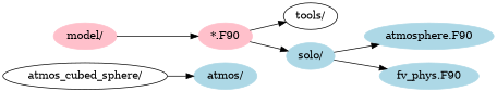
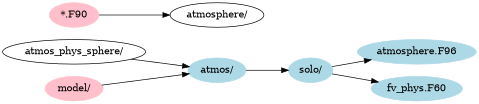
  digraph {
    rankdir=LR
    node [color=lightblue style=filled]
-   "atmos_cubed_sphere/" [color="" style=""]
+   "atmos_cubed_sphere/" [label="atmos_phys_sphere/" color="" style=""]
    n2 [label="atmos/"]
-   "tools/" [color="" style=""]
+   "tools/" [label="atmosphere/" color="" style=""]
    "model/" [color=pink]
    "*.F90" [color=pink]
    "solo/"
-   "atmosphere.F90"
-   "fv_phys.F90"
+   "atmosphere.F90" [label="atmosphere.F96"]
+   "fv_phys.F90" [label="fv_phys.F60"]
    "atmos_cubed_sphere/" -> n2
-   "*.F90" -> "solo/"
-   "model/" -> "*.F90"
+   n2 -> "solo/"
+   "model/" -> n2
    "*.F90" -> "tools/"
    "solo/" -> "atmosphere.F90"
    "solo/" -> "fv_phys.F90"
  }
